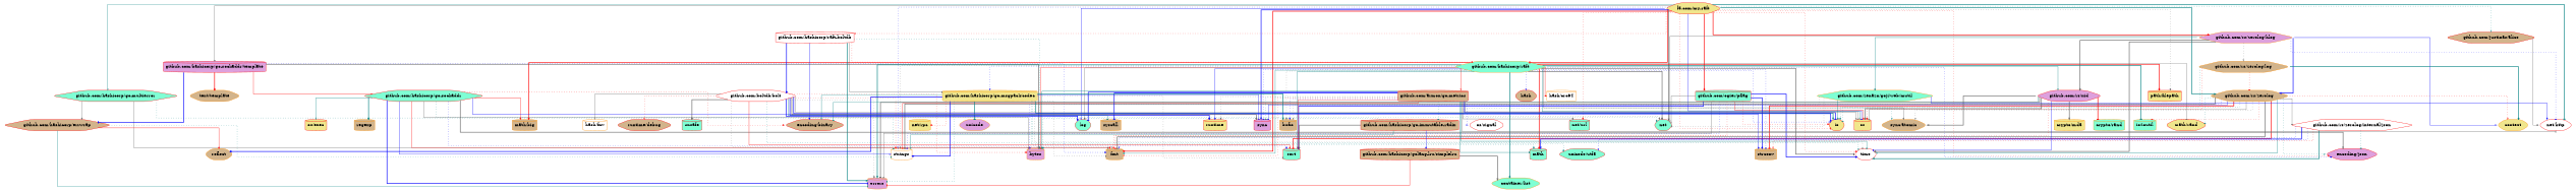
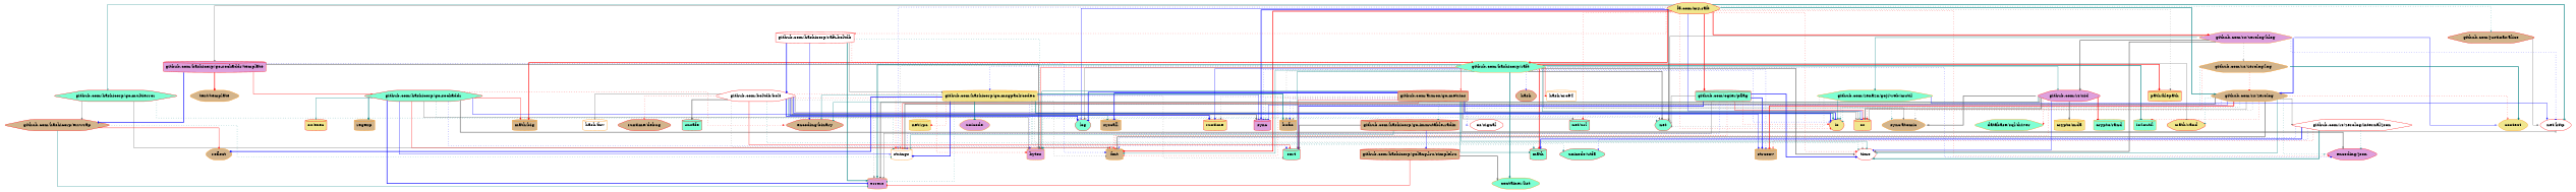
  digraph {
    nodesep=0.4
    ranksep=0.8
    splines=ortho
    node [color=red fillcolor=tan shape=hexagon style="rounded,filled"]
    edge [arrowhead=diamond arrowsize=0.5 color=gray40 style=dotted]
    n1 [color=darkorange label=bufio shape=cylinder]
    n2 [color=darkorange fillcolor=plum label=bytes shape=cylinder]
    n3 [color=darkorange fillcolor=aquamarine label="container/list"]
    n4 [color=darkorange fillcolor=khaki label=context]
    n5 [color=darkorange fillcolor=khaki label="crypto/md5" shape=cylinder]
    n6 [color=darkorange fillcolor=aquamarine label="crypto/rand" shape=cylinder]
+   n7 [color=darkorange fillcolor=aquamarine label="database/sql/driver"]
    n8 [label="encoding/binary"]
    n9 [fillcolor=plum label="encoding/json"]
    n10 [color=darkorange fillcolor=plum label=errors shape=cylinder]
    n11 [fillcolor=khaki label="f5.com/my-raft"]
    n12 [color=darkorange label=fmt shape=cylinder]
    n13 [fillcolor=aquamarine label="github.com/hashicorp/go-multierror"]
    n14 [fillcolor=plum label="github.com/hashicorp/go-sockaddr/template" shape=cylinder]
    n15 [color=darkorange fillcolor=aquamarine label="github.com/hashicorp/raft"]
    n16 [fillcolor=white label="github.com/hashicorp/raft-boltdb" shape=cylinder]
    n17 [label="github.com/justinas/alice"]
    n18 [fillcolor=aquamarine label="github.com/ogier/pflag" shape=cylinder]
    n19 [color=darkorange label="github.com/rs/zerolog"]
    n20 [color=darkorange fillcolor=plum label="github.com/rs/zerolog/hlog"]
    n21 [fillcolor=khaki label=io]
    n22 [fillcolor=aquamarine label=log]
    n23 [fillcolor=aquamarine label=net]
    n24 [fillcolor=white label="net/http"]
    n25 [fillcolor=aquamarine label="net/url" shape=cylinder]
    n26 [fillcolor=khaki label=os shape=cylinder]
    n27 [fillcolor=khaki label="path/filepath" shape=cylinder]
    n28 [color=darkorange fillcolor=white label=strings shape=cylinder]
    n29 [fillcolor=plum label=sync shape=cylinder]
    n30 [fillcolor=white label=time]
    n31 [label="github.com/hashicorp/errwrap"]
    n32 [fillcolor=aquamarine label="github.com/hashicorp/go-sockaddr"]
    n33 [color=darkorange label="text/template"]
    n34 [label="github.com/armon/go-metrics" shape=cylinder]
    n35 [fillcolor=aquamarine label=math shape=cylinder]
    n36 [fillcolor=khaki label=runtime shape=cylinder]
    n37 [fillcolor=aquamarine label=sort shape=cylinder]
    n38 [color=darkorange label="sync/atomic"]
    n39 [color=darkorange fillcolor=khaki label="github.com/hashicorp/go-msgpack/codec" shape=cylinder]
    n40 [color=darkorange label="math/big" shape=cylinder]
    n41 [color=darkorange label=strconv shape=cylinder]
    n42 [label=hash]
    n43 [color=darkorange fillcolor=white label="hash/crc64" shape=cylinder]
    n44 [color=darkorange fillcolor=aquamarine label="io/ioutil" shape=cylinder]
    n45 [fillcolor=khaki label="math/rand"]
    n46 [fillcolor=plum label="github.com/rs/xid"]
    n47 [fillcolor=white label="github.com/boltdb/bolt"]
    n48 [fillcolor=white label="github.com/rs/zerolog/internal/json"]
    n49 [color=darkorange label="github.com/rs/zerolog/log"]
    n50 [color=darkorange fillcolor=aquamarine label="github.com/zenazn/goji/web/mutil"]
    n51 [color=darkorange label=reflect]
    n52 [fillcolor=khaki label="os/exec" shape=cylinder]
    n53 [color=darkorange label=regexp shape=cylinder]
    n54 [label="github.com/hashicorp/go-immutable-radix" shape=cylinder]
    n55 [fillcolor=white label="os/signal"]
    n56 [color=darkorange label=syscall shape=cylinder]
    n57 [color=darkorange fillcolor=khaki label="net/rpc" shape=cylinder]
    n58 [color=darkorange fillcolor=plum label=unicode]
    n59 [fillcolor=aquamarine label="unicode/utf8"]
    n60 [color=darkorange fillcolor=white label="hash/fnv" shape=cylinder]
    n61 [label="runtime/debug"]
    n62 [fillcolor=aquamarine label=unsafe shape=cylinder]
    n63 [label="github.com/hashicorp/golang-lru/simplelru" shape=cylinder]
    n11 -> n9 [arrowhead=tee color=red]
    n11 -> n12 [color=red style=bold]
    n11 -> n13 [arrowhead=onormal color=teal style=solid]
    n11 -> n14 [arrowhead=tee style=solid]
    n11 -> n15 [arrowhead=tee color=red style=bold]
    n11 -> n16 [arrowhead=onormal color=red]
    n11 -> n17 [arrowhead=onormal color=teal]
    n11 -> n18 [color=red style=bold]
    n11 -> n19 [arrowhead=onormal color=teal style=bold]
    n11 -> n20 [color=red style=bold]
    n11 -> n21 [arrowhead=tee color=red]
    n11 -> n22 [arrowhead=onormal color=blue style=solid]
    n11 -> n23 [arrowhead=onormal style=bold]
    n11 -> n24 [arrowhead=tee color=teal style=bold]
    n11 -> n25 [color=red]
    n11 -> n26 [arrowhead=tee color=blue style=solid]
    n11 -> n27
    n11 -> n28 [arrowhead=onormal color=blue]
    n11 -> n29 [arrowhead=onormal color=blue style=bold]
    n11 -> n30 [color=red]
    n13 -> n12 [style=solid]
    n13 -> n28 [arrowhead=tee color=teal]
    n13 -> n31 [style=solid]
    n14 -> n2 [arrowhead=onormal style=bold]
    n14 -> n12 [color=blue]
    n14 -> n31 [arrowhead=tee color=blue style=bold]
    n14 -> n32 [arrowhead=onormal color=red style=solid]
    n14 -> n33 [color=red style=bold]
    n15 -> n1
    n15 -> n2 [arrowhead=tee color=red style=solid]
    n15 -> n3 [color=teal style=bold]
    n15 -> n9 [color=blue]
    n15 -> n10 [arrowhead=onormal color=teal style=bold]
    n15 -> n12 [color=teal style=solid]
    n15 -> n21 [arrowhead=onormal color=blue]
    n15 -> n22 [style=solid]
    n15 -> n23 [style=bold]
    n15 -> n26 [arrowhead=onormal color=teal style=solid]
    n15 -> n27 [color=red style=bold]
    n15 -> n28
    n15 -> n29 [arrowhead=tee color=blue]
    n15 -> n30 [arrowhead=tee style=bold]
    n15 -> n34 [arrowhead=onormal color=red style=solid]
    n15 -> n35 [color=red style=bold]
    n15 -> n36 [color=blue style=solid]
    n15 -> n37 [arrowhead=onormal color=teal style=solid]
    n15 -> n38 [style=solid]
    n15 -> n39 [arrowhead=onormal color=blue]
    n15 -> n40 [color=red style=bold]
    n15 -> n41 [arrowhead=tee color=blue]
    n15 -> n42 [arrowhead=onormal color=blue]
    n15 -> n43 [color=red style=solid]
    n15 -> n44 [arrowhead=tee color=teal style=bold]
    n15 -> n45 [arrowhead=tee style=solid]
    n15 -> n46 [arrowhead=onormal color=teal style=solid]
    n16 -> n2 [color=teal]
    n16 -> n8 [color=blue style=solid]
    n16 -> n10 [arrowhead=onormal color=teal style=bold]
    n16 -> n15 [color=red]
    n16 -> n39 [arrowhead=tee style=solid]
    n16 -> n47 [color=blue style=bold]
    n17 -> n24 [style=solid]
    n18 -> n10 [arrowhead=tee style=solid]
    n18 -> n12 [color=red]
    n18 -> n21 [color=red]
    n18 -> n23 [arrowhead=onormal style=solid]
    n18 -> n26 [color=red style=solid]
    n18 -> n28 [arrowhead=tee color=blue]
    n18 -> n30 [color=blue style=bold]
    n18 -> n37 [color=blue style=bold]
    n18 -> n41 [color=blue style=bold]
    n19 -> n2 [color=blue]
    n19 -> n4 [arrowhead=onormal color=red]
    n19 -> n9 [arrowhead=onormal color=teal]
    n19 -> n12 [arrowhead=tee style=bold]
    n19 -> n21 [arrowhead=tee color=teal]
    n19 -> n26 [arrowhead=tee style=solid]
    n19 -> n28 [arrowhead=tee style=bold]
    n19 -> n29 [arrowhead=tee color=blue style=solid]
    n19 -> n30 [arrowhead=onormal color=teal style=solid]
-   n19 -> n37 [arrowhead=tee color=red style=bold]
    n19 -> n38 [arrowhead=onormal]
    n19 -> n41 [arrowhead=tee color=red style=bold]
    n19 -> n44 [arrowhead=tee color=red]
    n19 -> n45 [arrowhead=tee color=teal]
    n19 -> n48 [arrowhead=tee style=solid]
    n20 -> n4 [arrowhead=onormal color=blue style=solid]
    n20 -> n19 [arrowhead=onormal color=blue style=bold]
    n20 -> n23 [arrowhead=onormal style=solid]
    n20 -> n24 [arrowhead=tee color=blue]
    n20 -> n30 [style=bold]
    n20 -> n46 [style=bold]
    n20 -> n49 [arrowhead=onormal]
    n20 -> n50 [color=teal style=solid]
    n31 -> n10 [arrowhead=tee color=teal style=solid]
    n31 -> n28 [arrowhead=tee color=teal]
    n31 -> n51 [color=red style=solid]
    n32 -> n2 [style=solid]
    n32 -> n8 [color=red]
    n32 -> n9 [arrowhead=onormal style=bold]
    n32 -> n10 [arrowhead=tee color=blue style=bold]
    n32 -> n12 [color=red style=solid]
    n32 -> n23 [color=teal]
    n32 -> n28 [arrowhead=onormal color=blue style=solid]
    n32 -> n37 [color=blue]
    n32 -> n40 [color=red style=solid]
    n32 -> n41 [color=blue style=solid]
    n32 -> n52 [arrowhead=onormal color=teal style=solid]
    n32 -> n53 [color=teal style=bold]
    n34 -> n1 [color=blue]
    n34 -> n2 [color=teal style=solid]
    n34 -> n12 [arrowhead=onormal color=red]
    n34 -> n21 [arrowhead=tee color=blue style=bold]
    n34 -> n22 [arrowhead=tee color=blue style=bold]
    n34 -> n23
    n34 -> n24 [arrowhead=onormal style=solid]
    n34 -> n25 [style=solid]
    n34 -> n26 [arrowhead=tee style=solid]
    n34 -> n28 [arrowhead=tee color=red style=solid]
    n34 -> n29 [arrowhead=tee color=teal]
    n34 -> n30 [arrowhead=tee color=teal style=solid]
    n34 -> n35 [arrowhead=tee color=teal style=solid]
    n34 -> n36
    n34 -> n37 [arrowhead=onormal color=red style=solid]
    n34 -> n38 [arrowhead=onormal color=teal]
    n34 -> n54 [arrowhead=tee color=teal]
    n34 -> n55 [arrowhead=onormal color=blue]
    n34 -> n56 [arrowhead=tee color=blue style=bold]
    n39 -> n1 [arrowhead=onormal color=teal style=bold]
    n39 -> n8 [arrowhead=onormal color=teal style=solid]
    n39 -> n10 [arrowhead=tee color=teal]
    n39 -> n12 [arrowhead=tee]
    n39 -> n21 [arrowhead=onormal color=teal style=bold]
    n39 -> n28 [color=blue style=bold]
    n39 -> n29 [arrowhead=tee color=blue style=solid]
    n39 -> n30 [arrowhead=tee]
    n39 -> n35 [color=teal]
    n39 -> n37 [arrowhead=tee]
    n39 -> n51 [color=blue style=bold]
    n39 -> n57 [color=red]
    n39 -> n58 [arrowhead=tee color=teal style=bold]
    n39 -> n59 [color=teal]
    n46 -> n5 [arrowhead=onormal style=bold]
    n46 -> n6 [arrowhead=tee color=red style=bold]
+   n46 -> n7 [color=red]
    n46 -> n8 [arrowhead=tee color=teal style=solid]
    n46 -> n10 [arrowhead=tee style=bold]
    n46 -> n12 [arrowhead=tee color=red]
    n46 -> n26 [style=bold]
    n46 -> n30 [arrowhead=tee color=blue style=solid]
    n46 -> n38 [arrowhead=onormal style=bold]
    n47 -> n2 [color=red]
    n47 -> n10
    n47 -> n12 [arrowhead=onormal]
    n47 -> n21 [arrowhead=onormal color=blue style=bold]
    n47 -> n22 [color=blue style=bold]
    n47 -> n26 [arrowhead=onormal style=solid]
    n47 -> n28 [color=red]
    n47 -> n29 [style=bold]
    n47 -> n30 [arrowhead=onormal color=teal]
    n47 -> n36 [color=blue style=bold]
    n47 -> n37 [color=red style=solid]
    n47 -> n56 [arrowhead=tee color=teal style=solid]
    n47 -> n60 [arrowhead=onormal style=solid]
    n47 -> n61 [arrowhead=onormal color=red]
    n47 -> n62 [style=bold]
    n48 -> n9 [arrowhead=tee color=teal]
    n48 -> n12 [arrowhead=onormal color=blue]
    n48 -> n30 [arrowhead=onormal color=teal style=bold]
    n48 -> n35 [arrowhead=onormal color=blue style=bold]
    n48 -> n41 [arrowhead=onormal color=red]
    n48 -> n59 [arrowhead=onormal color=blue]
    n49 -> n4 [color=teal style=bold]
    n49 -> n19 [arrowhead=tee color=red]
    n49 -> n21 [color=teal]
    n49 -> n26 [color=red]
    n50 -> n1 [arrowhead=onormal]
    n50 -> n21 [color=teal style=solid]
    n50 -> n23 [arrowhead=tee]
    n50 -> n24 [color=blue style=solid]
    n54 -> n2 [color=teal]
    n54 -> n28 [arrowhead=onormal color=teal style=solid]
    n54 -> n37 [arrowhead=onormal style=bold]
    n54 -> n63 [color=blue style=solid]
    n63 -> n3 [arrowhead=onormal style=bold]
    n63 -> n10 [arrowhead=tee color=red style=solid]
  }
